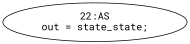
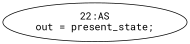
  strict digraph {
    fontname="Roboto Mono"
-   n1 [ast="<pyverilog.vparser.ast.Assign object at 0x7feca16b3d50>" def_var="['out']" fillcolor=white label="22:AS\nout = state_state;" statements="[]" style=filled typ=Assign use_var="['present_state']" fontname="Roboto Mono"]
+   n1 [ast="<pyverilog.vparser.ast.Assign object at 0x7feca16b3d50>" def_var="['out']" fillcolor=white label="22:AS\nout = present_state;" statements="[]" style=filled typ=Assign use_var="['present_state']" fontname="Roboto Mono"]
  }
